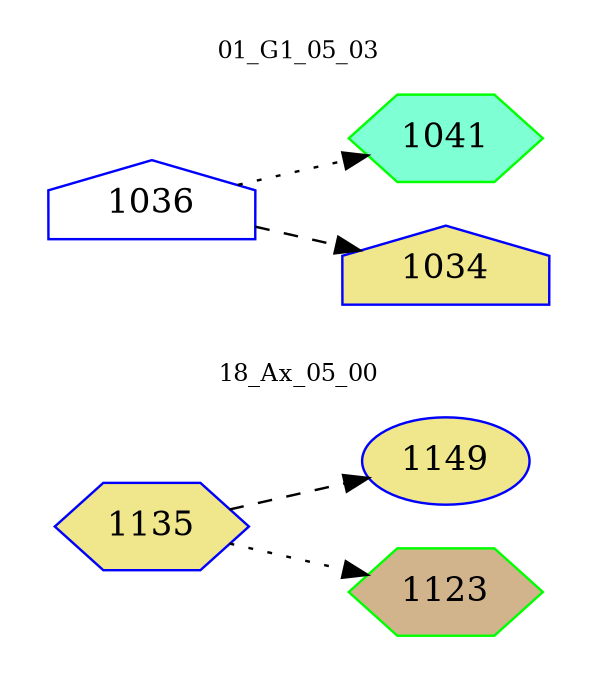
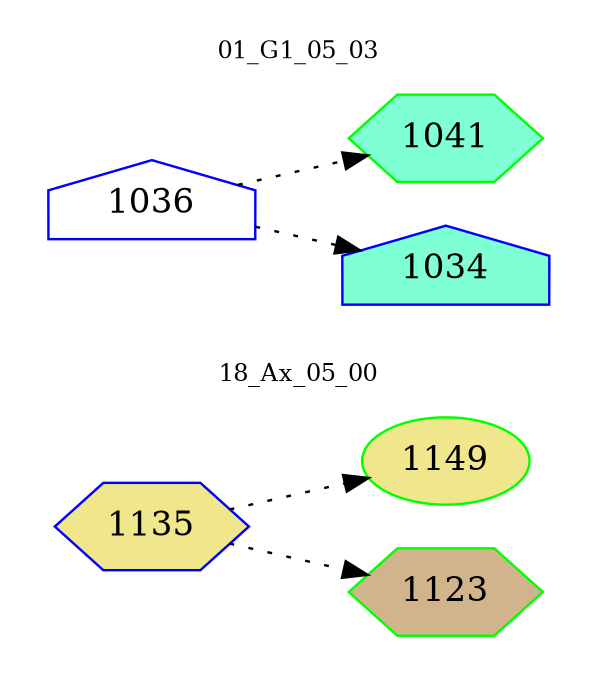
  digraph {
    rankdir=LR
    node [color=blue fillcolor=khaki shape=hexagon style=filled]
    edge [color=black style=dotted]
    n1 [label=1135]
    n2 [color=green fillcolor=tan label=1123]
-   n3 [label=1149 shape=ellipse]
+   n3 [color=green label=1149 shape=ellipse]
    n4 [fillcolor=white label=1036 shape=house]
-   n5 [label=1034 shape=house]
+   n5 [fillcolor=aquamarine label=1034 shape=house]
    n6 [color=green fillcolor=aquamarine label=1041]
    subgraph cluster_1 {
      color=white
      fontsize=10
      label="18_Ax_05_00"
      n1
      n2
      n3
    }
    subgraph cluster_2 {
      color=white
      fontsize=10
      label="01_G1_05_03"
      n4
      n5
      n6
    }
    n1 -> n2
-   n1 -> n3 [style=dashed]
-   n4 -> n5 [style=dashed]
+   n1 -> n3
+   n4 -> n5
    n4 -> n6
  }
